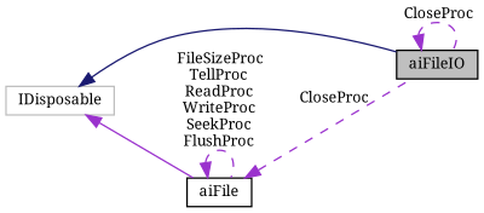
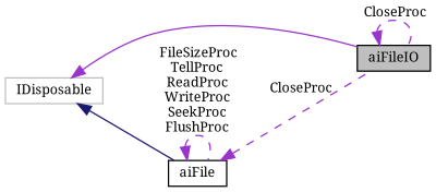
  digraph {
    fontname="Noto Serif"
    rankdir=LR
    node [color=black fillcolor=white fontname="Noto Serif" fontsize=10 shape=record style=filled]
    edge [color=darkorchid3 dir=back fontname="Noto Serif" fontsize=10 labelfontname=Helvetica labelfontsize=10 style=dashed]
    n1 [fillcolor=grey75 fontcolor=black height=0.2 label=aiFileIO width=0.4]
    n2 [color=grey75 height=0.2 label=IDisposable width=0.4]
    n3 [height=0.2 label=aiFile width=0.4]
    n1 -> n1 [label=" CloseProc"]
-   n2 -> n1 [color=midnightblue style=solid]
-   n2 -> n3 [style=solid]
+   n2 -> n1 [style=solid]
+   n2 -> n3 [color=midnightblue style=solid]
    n3 -> n1 [label=" CloseProc"]
    n3 -> n3 [label=" FileSizeProc\nTellProc\nReadProc\nWriteProc\nSeekProc\nFlushProc"]
  }
